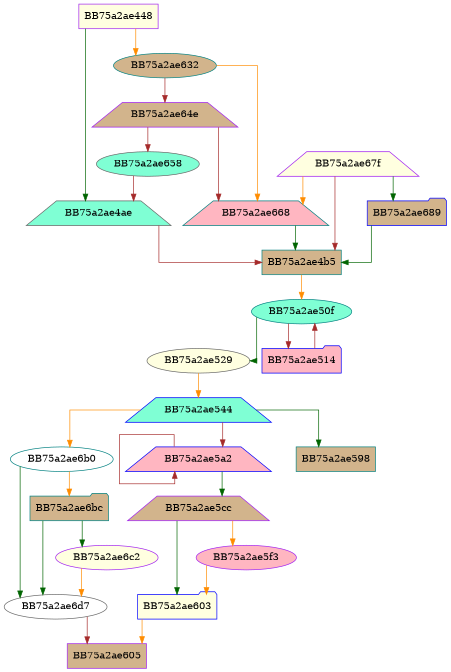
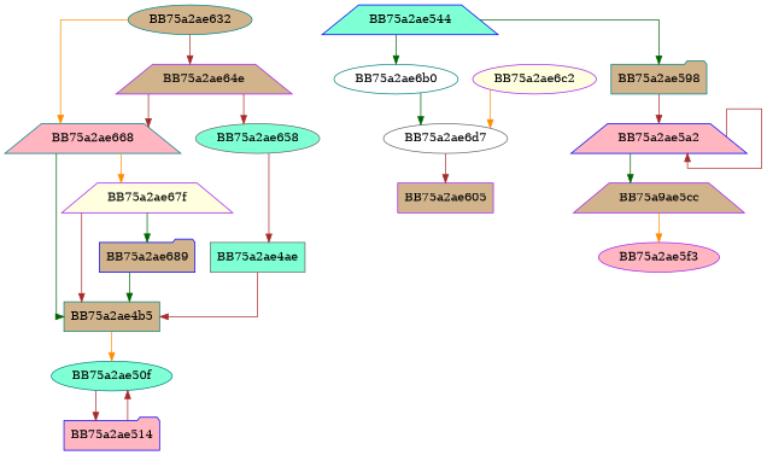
  digraph {
    splines=ortho
    node [color=purple fillcolor=tan shape=ellipse style=filled]
    edge [color=darkgreen]
-   BB75a2ae448 [fillcolor=lightyellow shape=box]
    BB75a2ae632 [color=teal]
-   BB75a2ae4ae [color=gray40 fillcolor=aquamarine shape=trapezium]
+   BB75a2ae4ae [color=gray40 fillcolor=aquamarine shape=box]
    BB75a2ae668 [color=teal fillcolor=lightpink shape=trapezium]
    BB75a2ae64e [shape=trapezium]
    BB75a2ae4b5 [color=teal shape=box]
    BB75a2ae67f [fillcolor=lightyellow shape=trapezium]
    BB75a2ae658 [color=gray40 fillcolor=aquamarine]
    BB75a2ae50f [color=teal fillcolor=aquamarine]
-   BB75a2ae529 [color=gray40 fillcolor=lightyellow]
    BB75a2ae514 [color=blue fillcolor=lightpink shape=folder]
    BB75a2ae544 [color=blue fillcolor=aquamarine shape=trapezium]
    BB75a2ae6b0 [color=teal fillcolor=white]
-   BB75a2ae598 [color=teal shape=box]
+   BB75a2ae598 [color=teal shape=folder]
    BB75a2ae6d7 [color=gray40 fillcolor=white]
-   BB75a2ae6bc [color=teal shape=folder]
    BB75a2ae5a2 [color=blue fillcolor=lightpink shape=trapezium]
    BB75a2ae605 [shape=box]
    BB75a2ae6c2 [fillcolor=lightyellow]
-   BB75a2ae5cc [shape=trapezium]
-   BB75a2ae603 [color=blue fillcolor=lightyellow shape=folder]
+   BB75a2ae5cc [shape=trapezium label=BB75a9ae5cc]
    BB75a2ae5f3 [fillcolor=lightpink]
    BB75a2ae689 [color=blue shape=folder]
-   BB75a2ae448 -> BB75a2ae632 [color=darkorange]
-   BB75a2ae448 -> BB75a2ae4ae
    BB75a2ae632 -> BB75a2ae668 [color=darkorange]
    BB75a2ae632 -> BB75a2ae64e [color=brown]
    BB75a2ae4ae -> BB75a2ae4b5 [color=brown]
    BB75a2ae668 -> BB75a2ae4b5
-   BB75a2ae67f -> BB75a2ae668 [color=darkorange]
+   BB75a2ae668 -> BB75a2ae67f [color=darkorange]
    BB75a2ae64e -> BB75a2ae668 [color=brown]
    BB75a2ae64e -> BB75a2ae658 [color=brown]
    BB75a2ae4b5 -> BB75a2ae50f [color=darkorange]
    BB75a2ae67f -> BB75a2ae4b5 [color=brown]
    BB75a2ae67f -> BB75a2ae689
    BB75a2ae658 -> BB75a2ae4ae [color=brown]
-   BB75a2ae50f -> BB75a2ae529
    BB75a2ae50f -> BB75a2ae514 [color=brown]
-   BB75a2ae529 -> BB75a2ae544 [color=darkorange]
    BB75a2ae514 -> BB75a2ae50f [color=brown]
-   BB75a2ae544 -> BB75a2ae6b0 [color=darkorange]
+   BB75a2ae544 -> BB75a2ae6b0
    BB75a2ae544 -> BB75a2ae598
    BB75a2ae6b0 -> BB75a2ae6d7
-   BB75a2ae6b0 -> BB75a2ae6bc [color=darkorange]
-   BB75a2ae544 -> BB75a2ae5a2 [color=brown]
+   BB75a2ae598 -> BB75a2ae5a2 [color=brown]
    BB75a2ae6d7 -> BB75a2ae605 [color=brown]
-   BB75a2ae6bc -> BB75a2ae6d7
-   BB75a2ae6bc -> BB75a2ae6c2
    BB75a2ae5a2 -> BB75a2ae5a2 [color=brown]
    BB75a2ae5a2 -> BB75a2ae5cc
    BB75a2ae6c2 -> BB75a2ae6d7 [color=darkorange]
-   BB75a2ae5cc -> BB75a2ae603
    BB75a2ae5cc -> BB75a2ae5f3 [color=darkorange]
-   BB75a2ae603 -> BB75a2ae605 [color=darkorange]
-   BB75a2ae5f3 -> BB75a2ae603 [color=darkorange]
    BB75a2ae689 -> BB75a2ae4b5
  }
